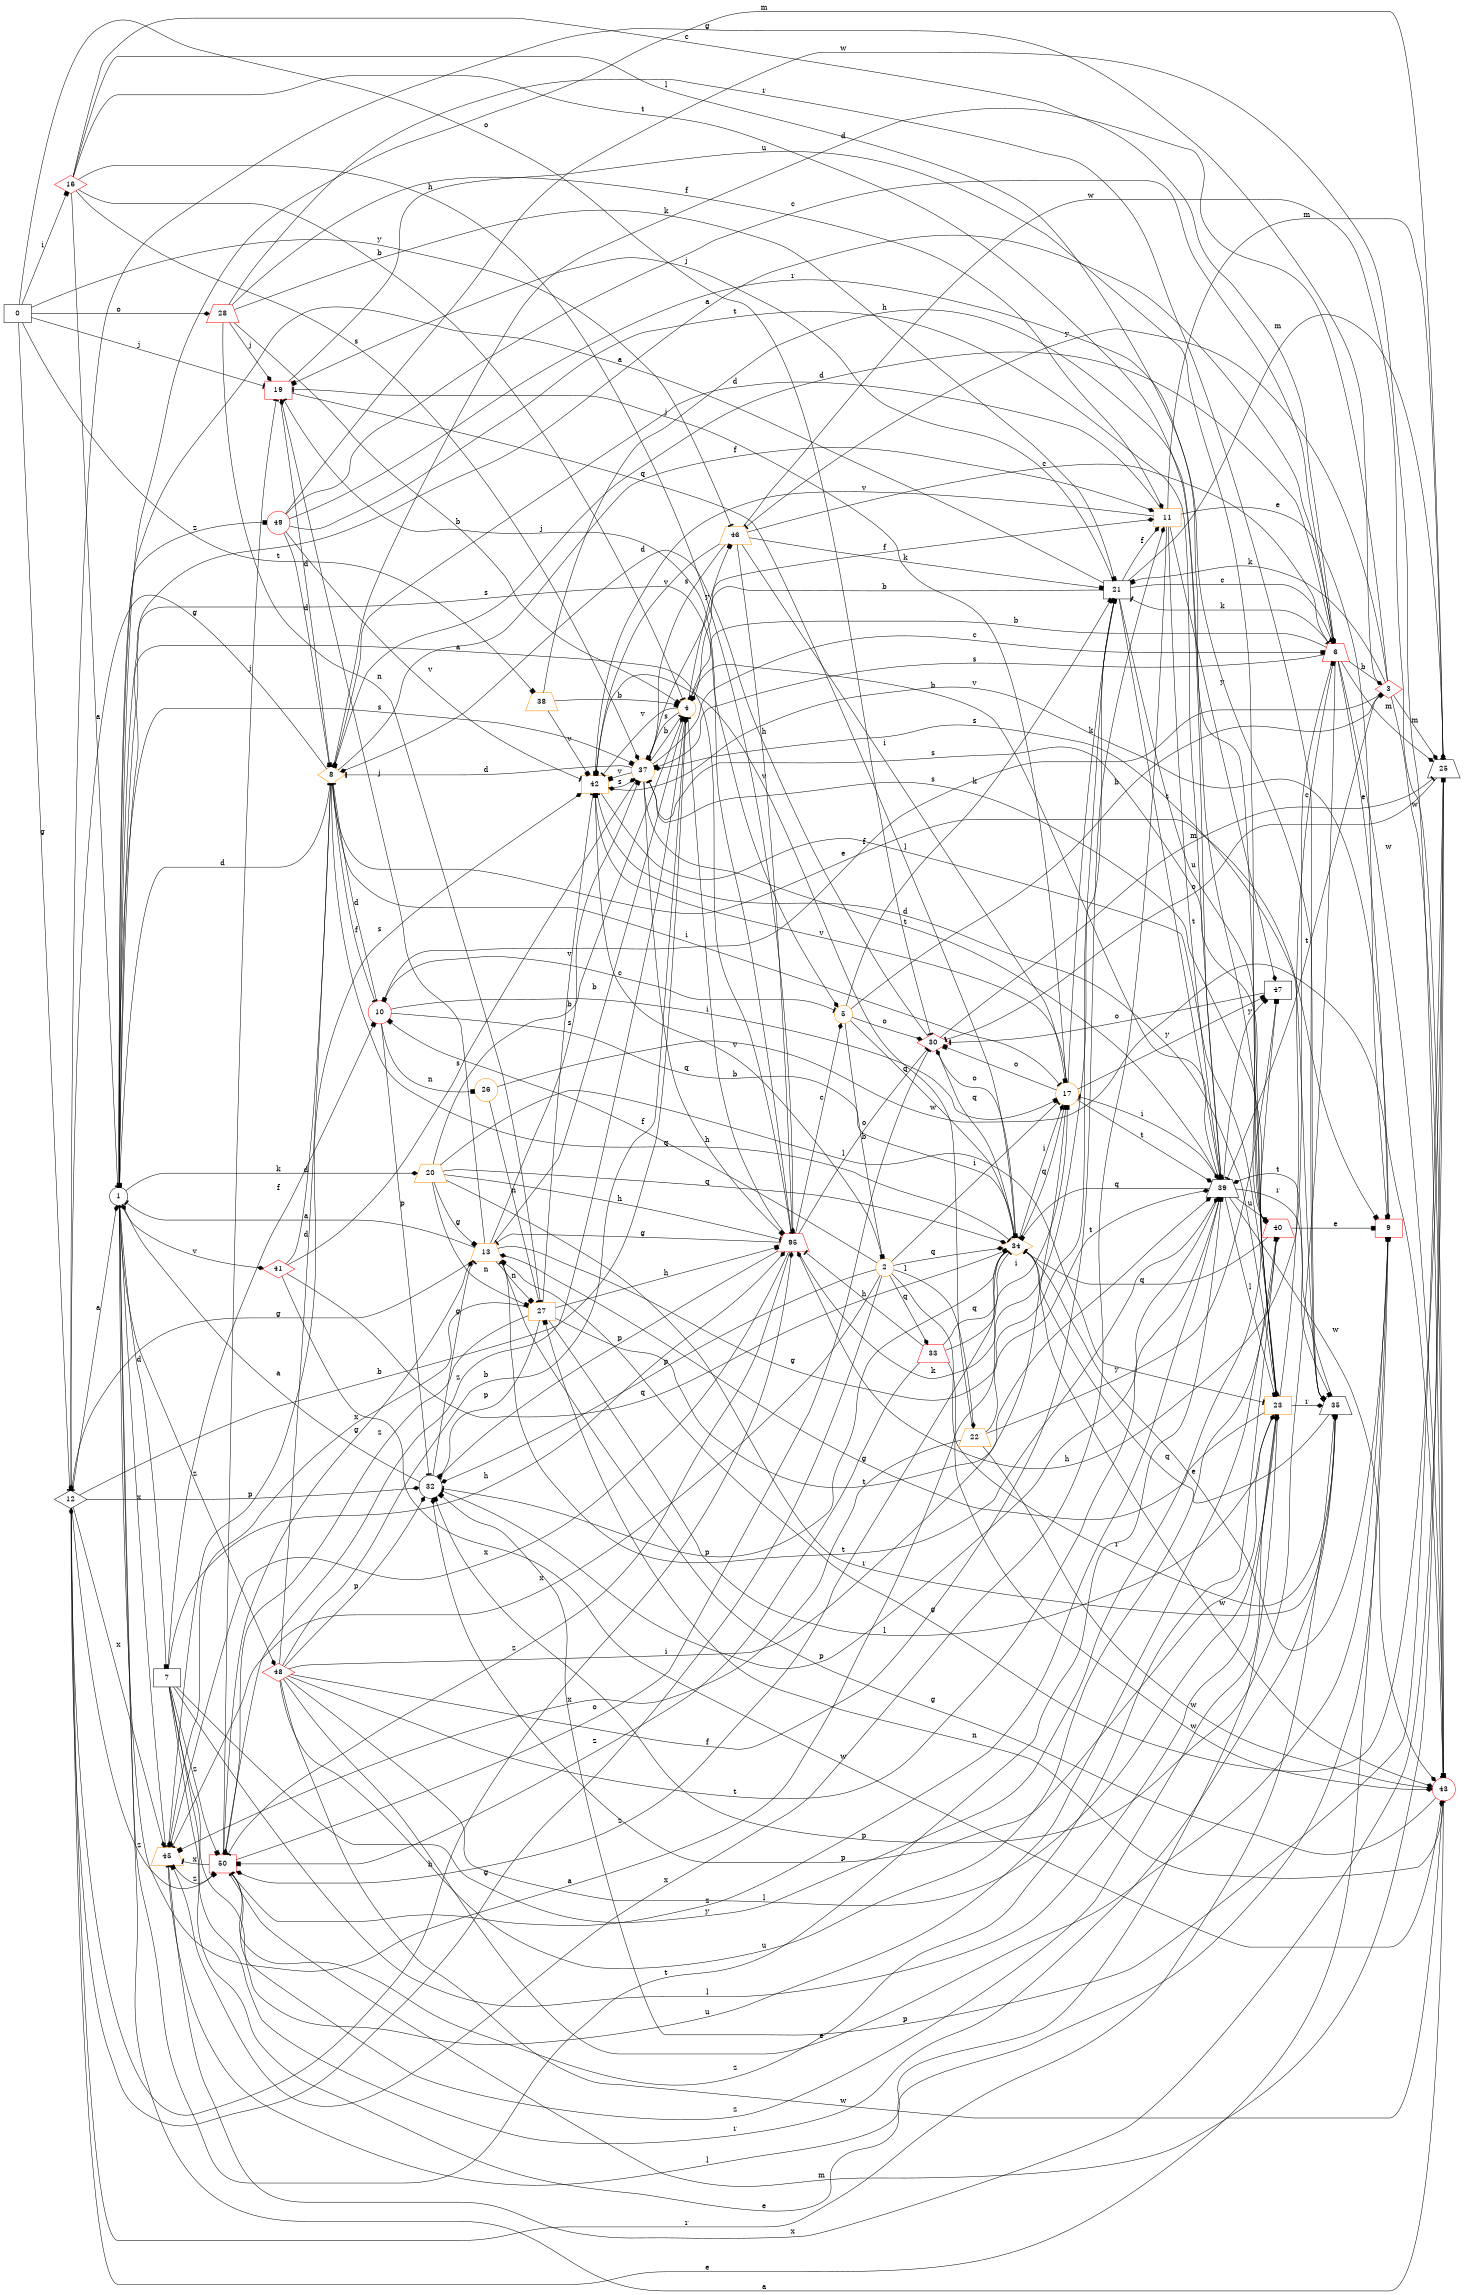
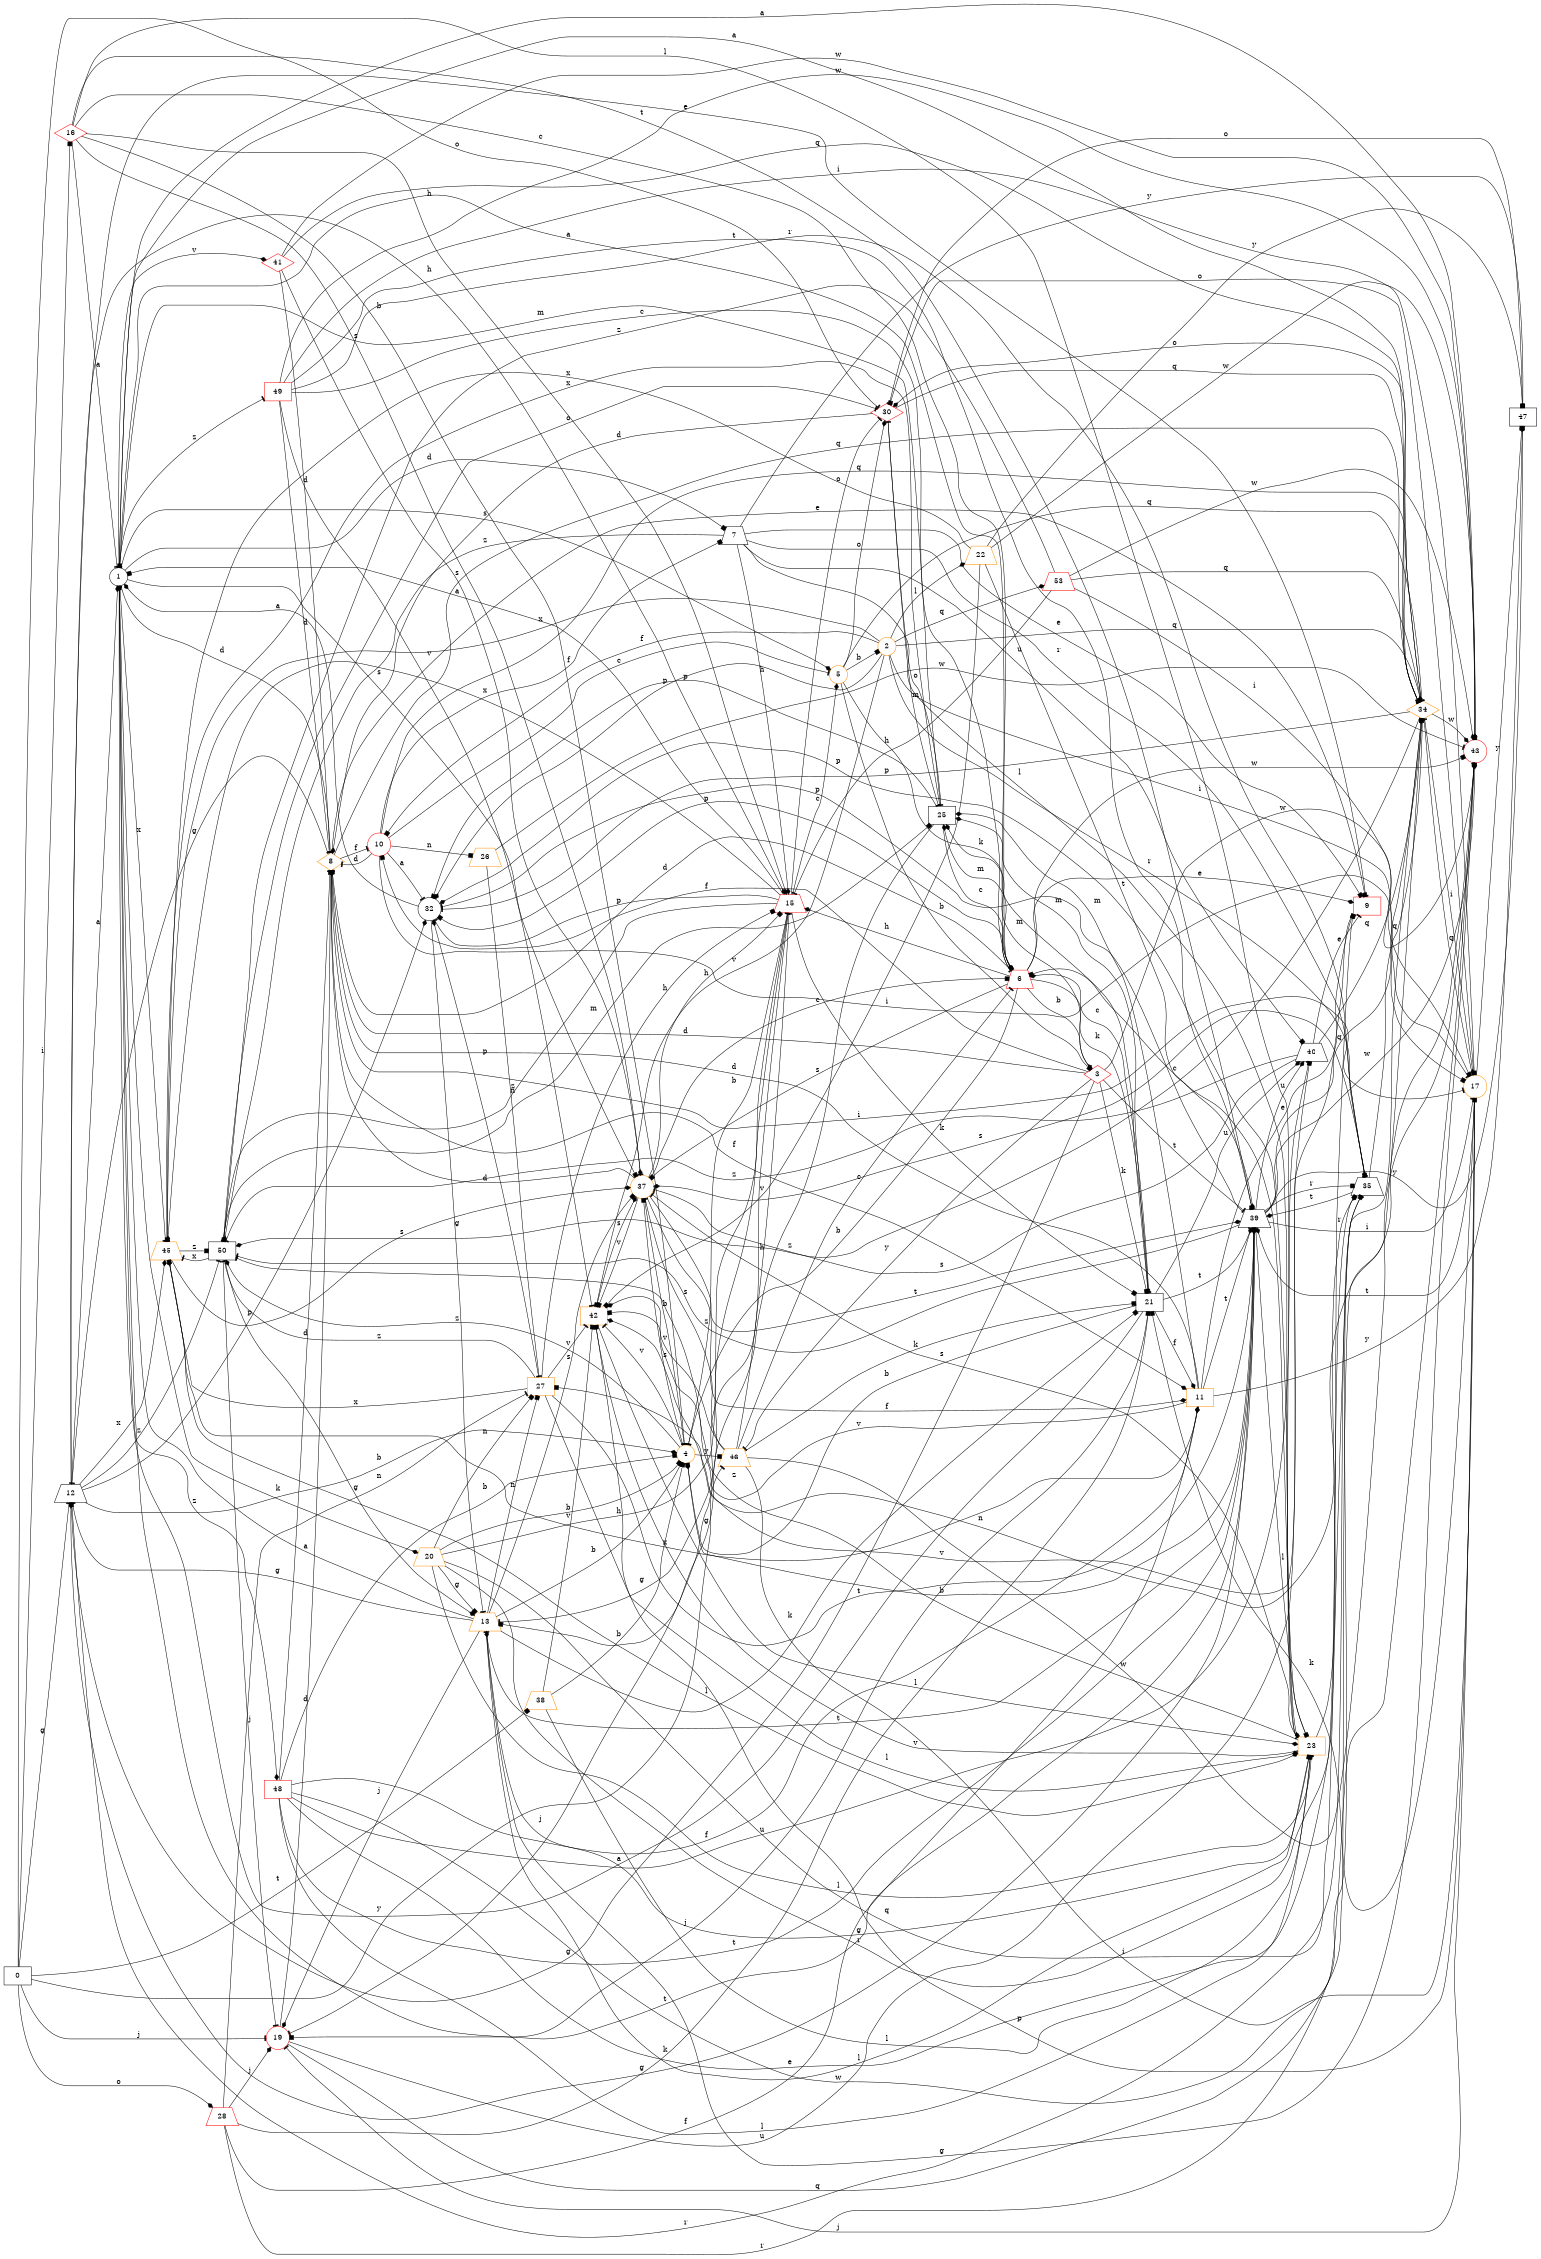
  strict digraph {
    rankdir=LR
    node [color=darkorange shape=trapezium]
    edge [arrowhead=tee]
    0 [color=black shape=box]
-   12 [color=black shape=diamond]
+   12 [color=black]
    16 [color=red shape=diamond]
-   19 [color=red shape=box]
+   19 [color=red shape=circle]
    28 [color=red]
    30 [color=red shape=diamond]
    38
    46
    1 [color=black shape=circle]
    45
    32 [color=black shape=circle]
    35 [color=black]
    4 [shape=circle]
-   50 [color=red shape=box]
+   50 [color=black shape=box]
    9 [color=red shape=box]
-   15 [color=red label=95]
+   15 [color=red]
    37 [shape=circle]
    39 [color=black]
    6 [color=red]
    23 [shape=box]
    8 [shape=diamond]
    34 [shape=diamond]
-   40 [color=red]
+   40 [color=black]
    21 [color=black shape=box]
    11 [shape=box]
    27 [shape=box]
-   25 [color=black]
+   25 [color=black shape=box]
    42 [shape=box]
    17 [shape=circle]
    43 [color=red shape=circle]
    5 [shape=circle]
-   7 [color=black shape=box]
+   7 [color=black]
    20
    41 [color=red shape=diamond]
-   48 [color=red shape=diamond]
-   49 [color=red shape=circle]
+   48 [color=red shape=box]
+   49 [color=red shape=box]
    2 [shape=circle]
    3 [color=red shape=diamond]
    10 [color=red shape=circle]
    47 [color=black shape=box]
    13
    22
-   33 [color=red]
-   26 [shape=circle]
+   33 [color=red label=53]
+   26
    0 -> 12 [label=g]
    0 -> 16 [arrowhead=box label=i]
    0 -> 19 [label=j]
    0 -> 28 [arrowhead=diamond label=o]
    0 -> 30 [label=o]
    0 -> 38 [arrowhead=box label=t]
    0 -> 46 [label=y]
    12 -> 1 [arrowhead=diamond label=a]
    12 -> 45 [arrowhead=diamond label=x]
    12 -> 32 [arrowhead=diamond label=p]
    12 -> 35 [label=r]
    12 -> 4 [arrowhead=diamond label=b]
    12 -> 50 [label=z]
    12 -> 9 [label=e]
    12 -> 15 [arrowhead=diamond label=h]
    16 -> 1 [label=a]
    16 -> 4 [label=b]
    16 -> 15 [arrowhead=diamond label=h]
    16 -> 37 [arrowhead=diamond label=s]
    16 -> 39 [label=t]
    16 -> 6 [arrowhead=diamond label=c]
    16 -> 23 [label=l]
    19 -> 8 [arrowhead=box label=d]
    19 -> 34 [arrowhead=box label=q]
    19 -> 40 [arrowhead=box label=u]
    28 -> 19 [arrowhead=diamond label=j]
    28 -> 35 [arrowhead=box label=r]
-   28 -> 4 [arrowhead=box label=b]
    28 -> 21 [arrowhead=box label=k]
    28 -> 11 [arrowhead=diamond label=f]
    28 -> 27 [label=n]
    30 -> 8 [arrowhead=diamond label=d]
    30 -> 34 [label=q]
    30 -> 25 [label=m]
    38 -> 4 [arrowhead=box label=b]
-   38 -> 23 [label=h]
+   38 -> 23 [label=l]
    38 -> 42 [arrowhead=box label=v]
    46 -> 15 [label=h]
    46 -> 37 [label=s]
    46 -> 6 [label=c]
    46 -> 21 [arrowhead=box label=k]
    46 -> 42 [arrowhead=diamond label=v]
    46 -> 17 [arrowhead=box label=i]
    46 -> 43 [label=w]
    1 -> 45 [label=x]
    1 -> 37 [arrowhead=box label=s]
    1 -> 39 [arrowhead=box label=t]
    1 -> 8 [label=d]
    1 -> 25 [label=m]
    1 -> 5 [arrowhead=diamond label=s]
    1 -> 7 [arrowhead=box label=d]
    1 -> 20 [arrowhead=diamond label=k]
    1 -> 41 [arrowhead=diamond label=v]
    1 -> 48 [arrowhead=diamond label=z]
-   1 -> 49 [arrowhead=box label=z]
+   1 -> 49 [label=z]
    45 -> 50 [arrowhead=box label=z]
-   45 -> 42 [arrowhead=diamond label=s]
+   45 -> 37 [arrowhead=diamond label=s]
    45 -> 23 [arrowhead=diamond label=l]
    32 -> 1 [arrowhead=diamond label=a]
    32 -> 13 [label=g]
    35 -> 37 [arrowhead=diamond label=s]
    35 -> 39 [arrowhead=diamond label=t]
    35 -> 34 [label=q]
    4 -> 46 [arrowhead=box label=y]
    4 -> 50 [arrowhead=diamond label=z]
    4 -> 37 [arrowhead=box label=s]
    4 -> 42 [label=v]
    50 -> 19 [label=j]
    50 -> 30 [label=o]
    50 -> 45 [label=x]
    50 -> 25 [arrowhead=box label=m]
    50 -> 13 [arrowhead=diamond label=g]
    9 -> 42 [arrowhead=diamond label=v]
    15 -> 19 [label=j]
    15 -> 30 [label=o]
    15 -> 1 [arrowhead=box label=a]
    15 -> 45 [arrowhead=diamond label=x]
    15 -> 32 [label=p]
    15 -> 4 [label=b]
    15 -> 50 [label=z]
    15 -> 21 [arrowhead=box label=k]
    15 -> 5 [arrowhead=diamond label=c]
    15 -> 13 [label=g]
    37 -> 4 [label=b]
    37 -> 15 [arrowhead=box label=h]
    37 -> 39 [arrowhead=diamond label=t]
    37 -> 6 [arrowhead=box label=c]
    37 -> 8 [label=d]
    37 -> 11 [arrowhead=diamond label=f]
    37 -> 42 [arrowhead=box label=v]
    39 -> 32 [label=p]
    39 -> 35 [arrowhead=box label=r]
    39 -> 4 [arrowhead=box label=b]
    39 -> 50 [label=z]
    39 -> 23 [arrowhead=box label=l]
    39 -> 34 [arrowhead=box label=q]
    39 -> 40 [arrowhead=diamond label=u]
    39 -> 17 [label=i]
    39 -> 43 [arrowhead=diamond label=w]
    39 -> 47 [arrowhead=box label=y]
    6 -> 1 [arrowhead=box label=a]
    6 -> 32 [arrowhead=box label=p]
    6 -> 4 [label=b]
    6 -> 9 [arrowhead=diamond label=e]
    6 -> 15 [arrowhead=diamond label=h]
    6 -> 37 [arrowhead=box label=s]
    6 -> 8 [arrowhead=box label=d]
    6 -> 21 [label=k]
    6 -> 25 [arrowhead=diamond label=m]
    6 -> 43 [arrowhead=box label=w]
    6 -> 3 [arrowhead=diamond label=b]
    23 -> 32 [arrowhead=diamond label=p]
    23 -> 35 [arrowhead=diamond label=r]
    23 -> 50 [label=z]
    23 -> 37 [label=s]
    23 -> 6 [arrowhead=box label=c]
-   23 -> 42 [label=d]
+   23 -> 42 [label=v]
    23 -> 13 [arrowhead=diamond label=g]
-   8 -> 12 [arrowhead=diamond label=g]
+   8 -> 12 [label=g]
    8 -> 9 [arrowhead=box label=e]
    8 -> 34 [label=q]
    8 -> 11 [arrowhead=diamond label=f]
    8 -> 17 [label=i]
    8 -> 10 [label=f]
    34 -> 30 [arrowhead=diamond label=o]
    34 -> 1 [label=a]
    34 -> 32 [label=p]
    34 -> 50 [arrowhead=diamond label=z]
-   34 -> 9 [label=e]
    34 -> 17 [arrowhead=diamond label=i]
    34 -> 43 [arrowhead=diamond label=w]
    40 -> 50 [label=z]
-   40 -> 9 [arrowhead=box label=e]
+   40 -> 9 [label=e]
    40 -> 37 [label=s]
    40 -> 34 [label=q]
    21 -> 19 [arrowhead=box label=j]
    21 -> 1 [arrowhead=box label=a]
    21 -> 4 [arrowhead=diamond label=b]
    21 -> 39 [label=t]
    21 -> 6 [arrowhead=diamond label=c]
    21 -> 40 [arrowhead=diamond label=u]
    21 -> 11 [arrowhead=diamond label=f]
    21 -> 25 [arrowhead=diamond label=m]
    11 -> 45 [arrowhead=box label=x]
    11 -> 9 [arrowhead=box label=e]
    11 -> 39 [arrowhead=diamond label=t]
    11 -> 8 [arrowhead=diamond label=d]
    11 -> 25 [arrowhead=diamond label=m]
    11 -> 42 [arrowhead=box label=v]
    11 -> 47 [arrowhead=diamond label=y]
    27 -> 45 [arrowhead=diamond label=x]
    27 -> 32 [arrowhead=diamond label=p]
    27 -> 50 [label=z]
    27 -> 15 [arrowhead=box label=h]
    27 -> 39 [arrowhead=diamond label=t]
    27 -> 23 [arrowhead=diamond label=l]
    27 -> 42 [label=v]
    25 -> 30 [label=o]
    25 -> 45 [label=x]
    25 -> 32 [arrowhead=box label=p]
+   25 -> 6 [label=c]
    25 -> 13 [arrowhead=box label=g]
    42 -> 37 [arrowhead=diamond label=s]
    42 -> 23 [arrowhead=diamond label=l]
    17 -> 19 [label=j]
    17 -> 30 [arrowhead=box label=o]
    17 -> 39 [arrowhead=diamond label=t]
    17 -> 34 [label=q]
    17 -> 21 [arrowhead=box label=k]
-   17 -> 42 [arrowhead=box label=v]
+   17 -> 42 [arrowhead=box label=p]
    17 -> 47 [arrowhead=box label=y]
    43 -> 1 [label=a]
    43 -> 27 [arrowhead=box label=n]
    43 -> 13 [label=g]
    5 -> 30 [arrowhead=diamond label=o]
    5 -> 34 [label=q]
    5 -> 21 [arrowhead=box label=k]
    5 -> 2 [arrowhead=box label=b]
    5 -> 3 [arrowhead=box label=b]
    7 -> 35 [label=r]
-   7 -> 50 [arrowhead=box label=z]
+   7 -> 50 [arrowhead=diamond label=z]
    7 -> 9 [arrowhead=box label=e]
    7 -> 15 [arrowhead=diamond label=h]
    7 -> 23 [arrowhead=diamond label=l]
    7 -> 40 [arrowhead=box label=u]
-   7 -> 10 [arrowhead=box label=f]
+   10 -> 7 [arrowhead=box label=f]
    7 -> 47 [arrowhead=box label=y]
    20 -> 35 [arrowhead=box label=r]
-   20 -> 4 [arrowhead=diamond label=b]
+   20 -> 4 [arrowhead=box label=b]
    20 -> 15 [label=h]
    20 -> 23 [label=l]
    20 -> 34 [arrowhead=diamond label=q]
    20 -> 27 [arrowhead=box label=n]
    20 -> 13 [arrowhead=box label=g]
    41 -> 37 [label=s]
    41 -> 8 [label=d]
    41 -> 34 [arrowhead=box label=q]
    41 -> 43 [arrowhead=diamond label=w]
-   48 -> 32 [arrowhead=diamond label=p]
    48 -> 4 [arrowhead=box label=b]
    48 -> 9 [arrowhead=box label=e]
    48 -> 39 [arrowhead=box label=t]
    48 -> 23 [arrowhead=box label=l]
    48 -> 8 [label=d]
    48 -> 40 [label=u]
    48 -> 11 [arrowhead=diamond label=f]
-   48 -> 43 [label=w]
+   48 -> 43 [arrowhead=diamond label=w]
    49 -> 35 [arrowhead=box label=r]
    49 -> 39 [arrowhead=box label=t]
    49 -> 6 [arrowhead=box label=c]
    49 -> 8 [label=d]
    49 -> 42 [label=v]
-   48 -> 17 [arrowhead=box label=i]
+   49 -> 17 [arrowhead=box label=i]
    49 -> 43 [arrowhead=box label=w]
-   2 -> 12 [arrowhead=diamond label=g]
+   39 -> 12 [arrowhead=diamond label=g]
    2 -> 45 [label=x]
    2 -> 32 [arrowhead=diamond label=p]
    2 -> 35 [arrowhead=diamond label=r]
    2 -> 34 [arrowhead=diamond label=q]
    2 -> 42 [arrowhead=box label=v]
    2 -> 17 [label=i]
    2 -> 10 [arrowhead=box label=f]
    2 -> 22 [arrowhead=diamond label=l]
    2 -> 33 [arrowhead=diamond label=q]
    3 -> 12 [arrowhead=box label=g]
    3 -> 46 [label=y]
    3 -> 39 [label=t]
    3 -> 8 [label=d]
    3 -> 21 [arrowhead=box label=k]
    3 -> 25 [arrowhead=diamond label=m]
    3 -> 43 [arrowhead=box label=w]
    3 -> 10 [arrowhead=box label=f]
-   10 -> 32 [label=p]
+   10 -> 32 [label=a]
    10 -> 8 [label=d]
    10 -> 34 [label=q]
    10 -> 17 [arrowhead=box label=i]
    10 -> 5 [label=c]
    10 -> 26 [arrowhead=box label=n]
    47 -> 30 [label=o]
    13 -> 12 [label=g]
    13 -> 19 [arrowhead=diamond label=j]
    13 -> 1 [label=a]
    13 -> 4 [arrowhead=box label=b]
    13 -> 37 [arrowhead=box label=s]
    13 -> 39 [arrowhead=diamond label=t]
-   13 -> 21 [arrowhead=box label=g]
+   13 -> 23 [arrowhead=box label=l]
+   13 -> 21 [arrowhead=box label=k]
    13 -> 27 [arrowhead=box label=n]
    22 -> 45 [arrowhead=box label=x]
    22 -> 39 [arrowhead=diamond label=t]
    22 -> 42 [arrowhead=box label=v]
    22 -> 43 [arrowhead=diamond label=w]
    22 -> 47 [arrowhead=box label=y]
    33 -> 50 [arrowhead=box label=z]
    33 -> 15 [label=h]
    33 -> 34 [label=q]
    33 -> 17 [arrowhead=box label=i]
    33 -> 43 [arrowhead=diamond label=w]
    26 -> 27 [label=n]
    26 -> 43 [label=w]
  }
